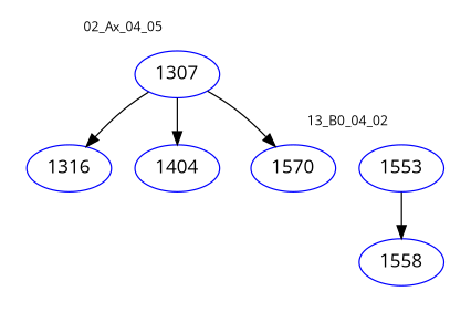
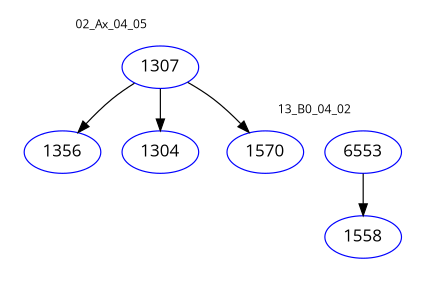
  digraph {
    fontname="Open Sans"
    node [color=blue fontname="Open Sans"]
    edge [color=black fontname="Open Sans"]
    n1 [label=1307]
-   n2 [label=1316]
-   n3 [label=1404]
-   n4 [label=1553]
+   n2 [label=1356]
+   n3 [label=1304]
+   n4 [label=6553]
    n5 [label=1558]
    n6 [label=1570]
    subgraph cluster_1 {
      color=white
      fontsize=10
      label="02_Ax_04_05"
      n1
      n2
      n3
    }
    subgraph cluster_2 {
      color=white
      fontsize=10
      label="13_B0_04_02"
      n4
      n5
      n6
    }
    n1 -> n2
    n1 -> n3
    n1 -> n6
    n4 -> n5
  }
